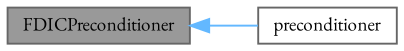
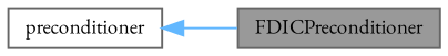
  digraph {
    rankdir=LR
    fontname="EB Garamond"
    node [color=gray40 fontname="EB Garamond" fontsize=10 shape=box style=filled]
    n1 [fillcolor=grey60 fontcolor=black height=0.2 label=FDICPreconditioner width=0.4]
    n2 [fillcolor=white height=0.2 label=preconditioner width=0.4]
-   n1 -> n2 [color=steelblue1 dir=back fontname="EB Garamond" fontsize=10 labelfontname=Helvetica labelfontsize=10 style=solid]
+   n2 -> n1 [color=steelblue1 dir=back fontname="EB Garamond" fontsize=10 labelfontname=Helvetica labelfontsize=10 style=solid]
  }
